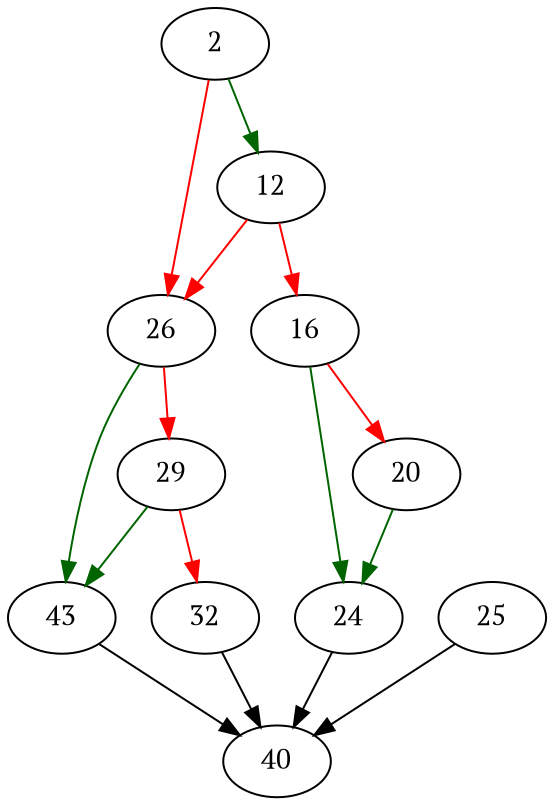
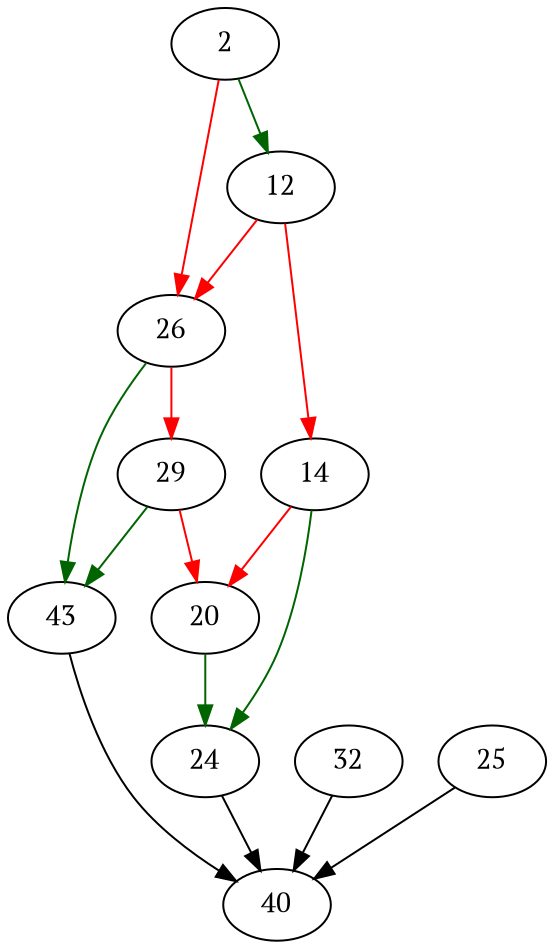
  strict digraph {
    fontname="PT Serif"
    node [fontname="PT Serif"]
    edge [color=red cond=true fontname="PT Serif"]
    2 [entry=true]
    12
    26
-   16
+   16 [label=14]
    n5 [label=43]
    29
    24
    20
    40
    32
    25
    2 -> 12 [color=darkgreen]
    2 -> 26 [cond=false]
    12 -> 26 [cond=false]
    12 -> 16
    26 -> n5 [color=darkgreen]
    26 -> 29 [cond=false]
    16 -> 24 [color=darkgreen]
    16 -> 20 [cond=false]
    n5 -> 40 [color="" cond=""]
    29 -> n5 [color=darkgreen]
-   29 -> 32 [cond=false]
+   29 -> 20 [cond=false]
    24 -> 40 [color="" cond=""]
    20 -> 24 [color=darkgreen]
    32 -> 40 [color="" cond=""]
    25 -> 40 [color="" cond=""]
  }
